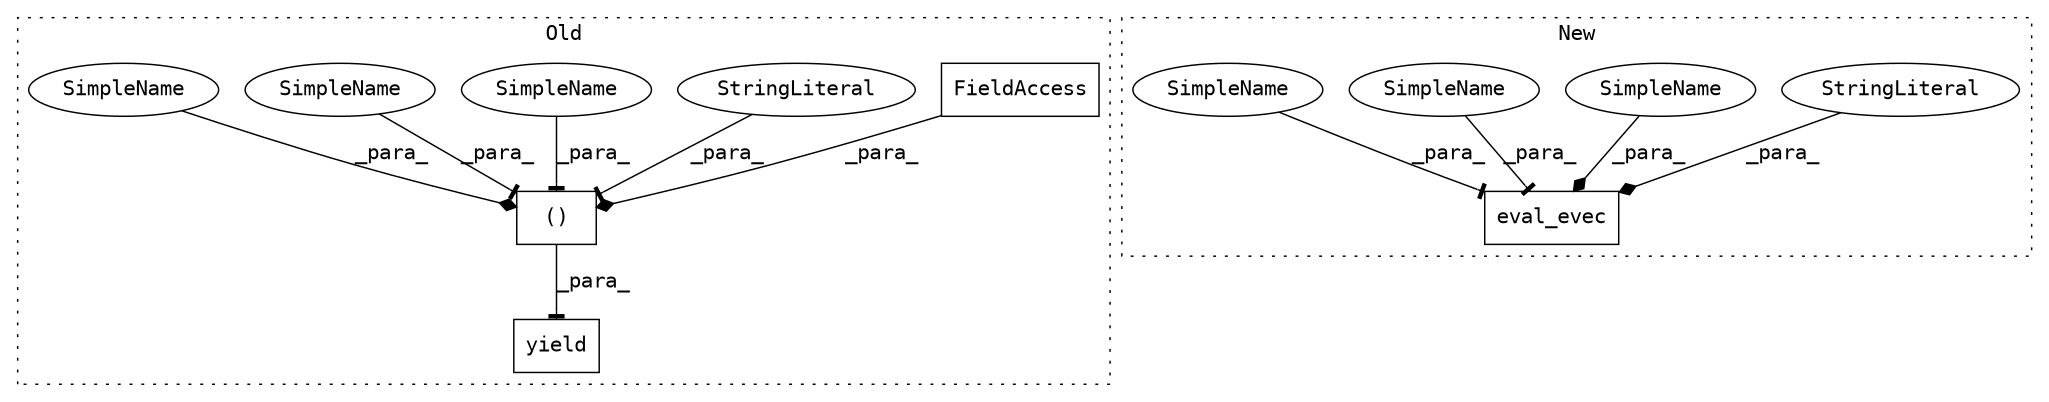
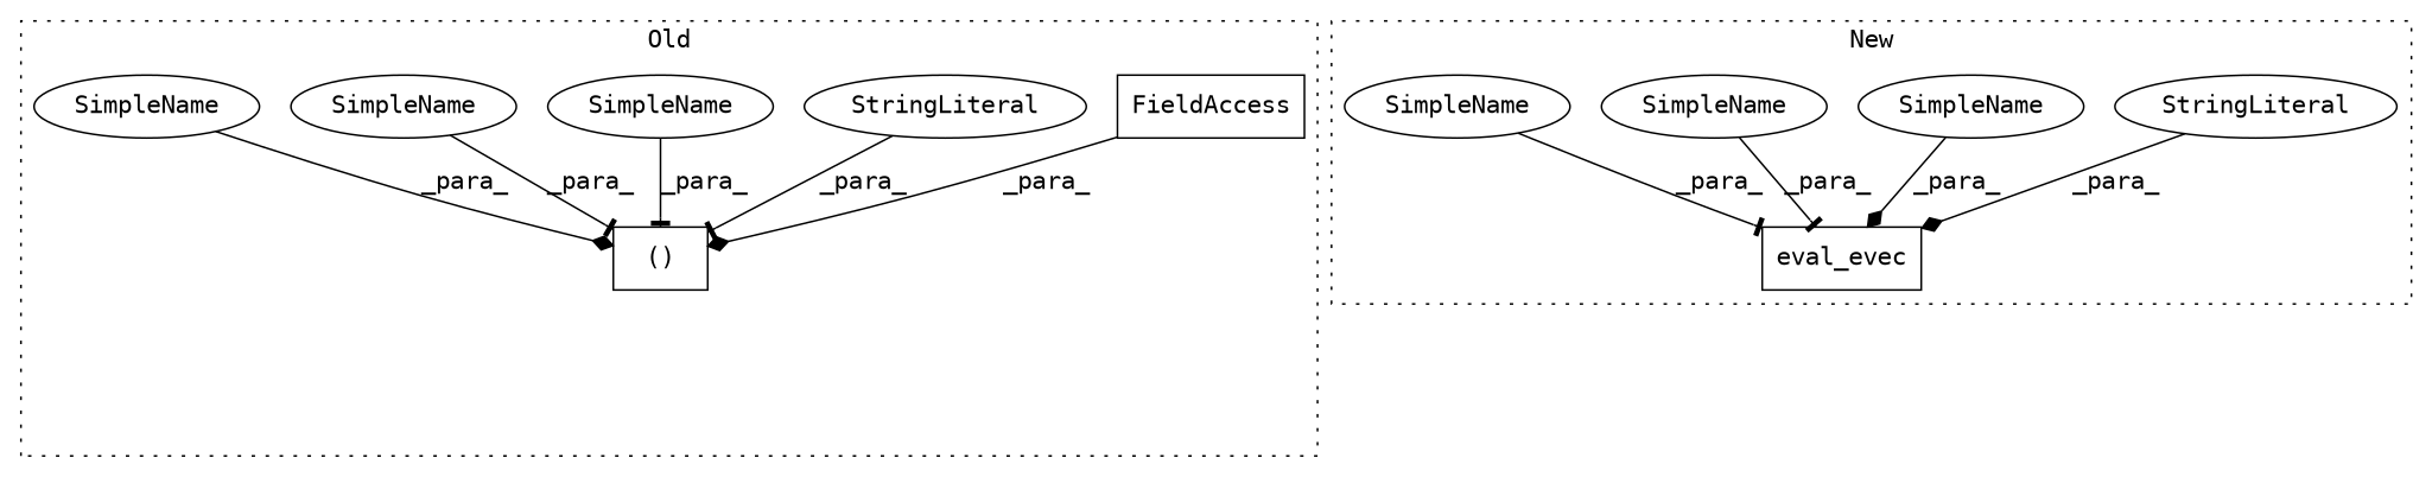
  digraph {
    fontname="DejaVu Sans Mono"
    node [a=42 l=1 s=17373 shape=ellipse fontname="DejaVu Sans Mono"]
    edge [arrowhead=tee fontname="DejaVu Sans Mono"]
-   n1 [a=112 l=18 label=yield s=17355 shape=box]
    n2 [a=106 l=125 label="()" shape=box]
    n3 [a=22 l=9 label=FieldAccess shape=box]
    n4 [a=45 l=4 label=StringLiteral s=17461]
    n5 [label=SimpleName s=17417]
    n6 [l=3 label=SimpleName s=17431]
    n7 [label=SimpleName s=17447]
    n8 [a=32 l="10,1" label=eval_evec s="16753,16794" shape=box]
    n9 [a=45 l=4 label=StringLiteral s=16781]
    n10 [l=3 label=SimpleName s=16775]
    n11 [label=SimpleName s=16773]
    n12 [label=SimpleName s=16779]
    subgraph cluster_1 {
      label=Old
      style=dotted
-     n1
      n2
      n3
      n4
      n5
      n6
      n7
    }
    subgraph cluster_2 {
      label=New
      style=dotted
      n8
      n9
      n10
      n11
      n12
    }
-   n2 -> n1 [label=_para_]
    n3 -> n2 [label=_para_ arrowhead=diamond]
    n4 -> n2 [label=_para_]
    n5 -> n2 [label=_para_]
    n6 -> n2 [label=_para_]
    n7 -> n2 [label=_para_ arrowhead=diamond]
    n9 -> n8 [label=_para_ arrowhead=diamond]
    n10 -> n8 [label=_para_ arrowhead=diamond]
    n11 -> n8 [label=_para_]
    n12 -> n8 [label=_para_]
  }
